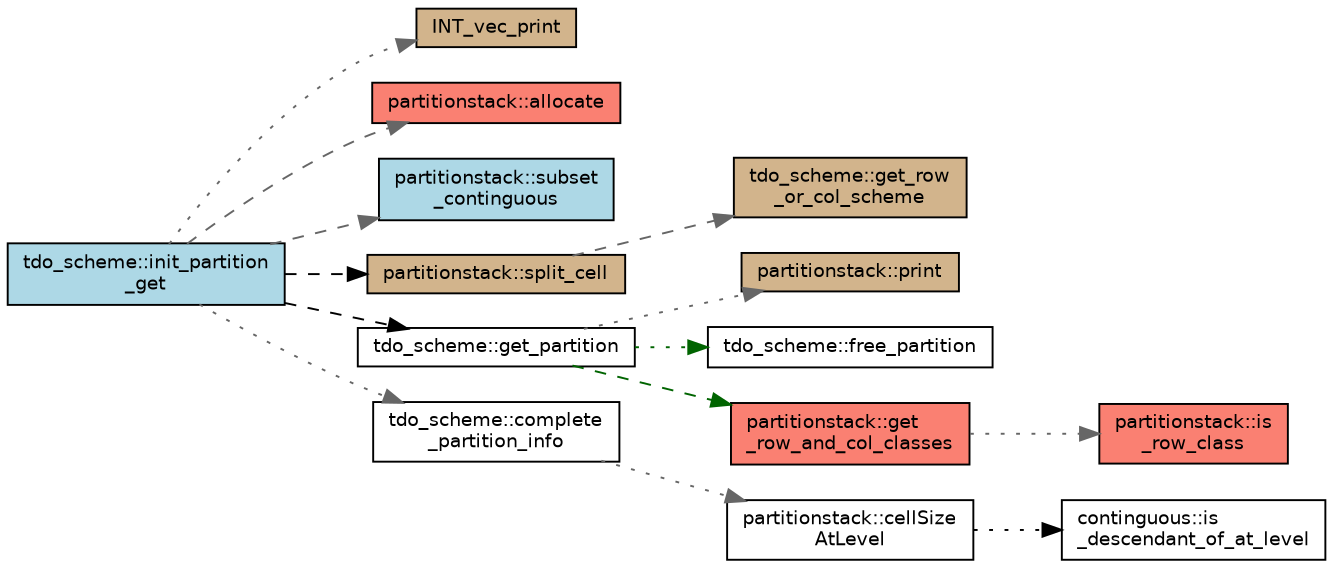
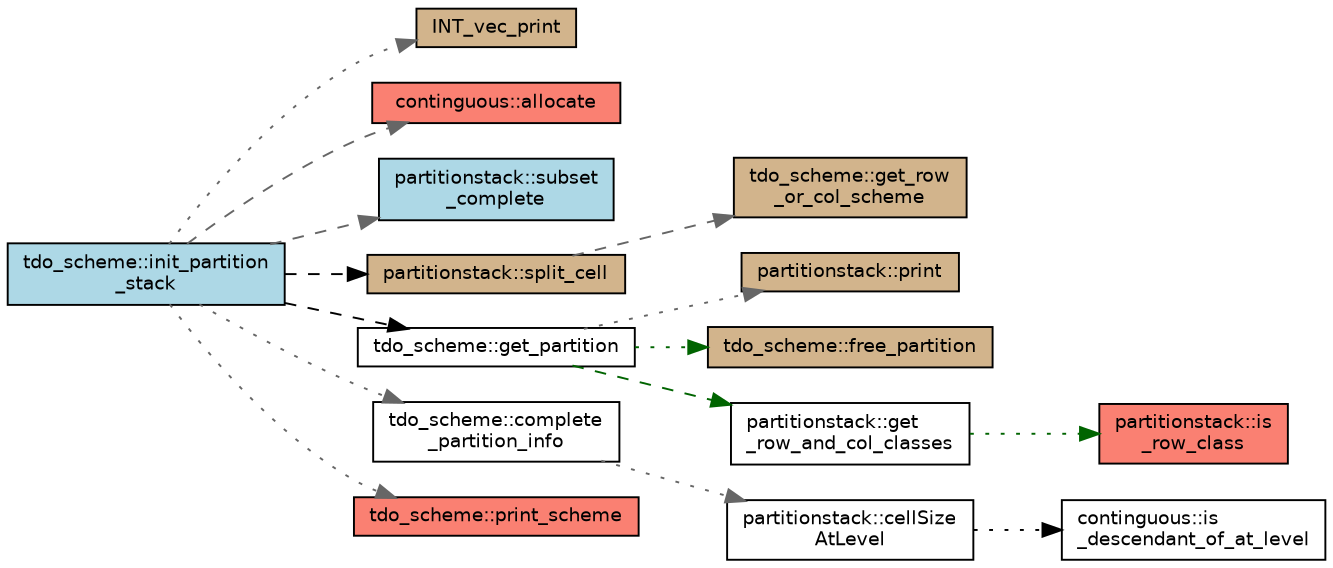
  digraph {
    rankdir=LR
    node [color=black fillcolor=white fontname=Helvetica fontsize=10 shape=record style=filled]
    edge [color=gray40 fontname=Helvetica fontsize=10 labelfontname=Helvetica labelfontsize=10 style=dotted]
-   n1 [fillcolor=lightblue fontcolor=black height=0.2 label="tdo_scheme::init_partition\l_get" width=0.4]
+   n1 [fillcolor=lightblue fontcolor=black height=0.2 label="tdo_scheme::init_partition\l_stack" width=0.4]
    n2 [fillcolor=tan height=0.2 label=INT_vec_print width=0.4]
-   n3 [fillcolor=salmon height=0.2 label="partitionstack::allocate" width=0.4]
-   n4 [fillcolor=lightblue height=0.2 label="partitionstack::subset\l_continguous" width=0.4]
+   n3 [fillcolor=salmon height=0.2 label="continguous::allocate" width=0.4]
+   n4 [fillcolor=lightblue height=0.2 label="partitionstack::subset\l_complete" width=0.4]
    n5 [fillcolor=tan height=0.2 label="partitionstack::split_cell" width=0.4]
    n6 [height=0.2 label="tdo_scheme::get_partition" width=0.4]
    n7 [height=0.2 label="tdo_scheme::complete\l_partition_info" width=0.4]
+   n8 [fillcolor=salmon height=0.2 label="tdo_scheme::print_scheme" width=0.4]
    n9 [fillcolor=tan height=0.2 label="partitionstack::print" width=0.4]
    n10 [fillcolor=tan height=0.2 label="tdo_scheme::get_row\l_or_col_scheme" width=0.4]
-   n11 [height=0.2 label="tdo_scheme::free_partition" width=0.4]
-   n12 [fillcolor=salmon height=0.2 label="partitionstack::get\l_row_and_col_classes" width=0.4]
+   n11 [fillcolor=tan height=0.2 label="tdo_scheme::free_partition" width=0.4]
+   n12 [height=0.2 label="partitionstack::get\l_row_and_col_classes" width=0.4]
    n13 [height=0.2 label="partitionstack::cellSize\lAtLevel" width=0.4]
    n14 [fillcolor=salmon height=0.2 label="partitionstack::is\l_row_class" width=0.4]
    n15 [height=0.2 label="continguous::is\l_descendant_of_at_level" width=0.4]
    n1 -> n2
    n1 -> n3 [style=dashed]
    n1 -> n4 [style=dashed]
    n1 -> n5 [color=black style=dashed]
    n1 -> n6 [color=black style=dashed]
    n1 -> n7
+   n1 -> n8
    n5 -> n10 [style=dashed]
    n6 -> n9
    n6 -> n11 [color=darkgreen]
    n6 -> n12 [color=darkgreen style=dashed]
    n7 -> n13
-   n12 -> n14
+   n12 -> n14 [color=darkgreen]
    n13 -> n15 [color=black]
  }
